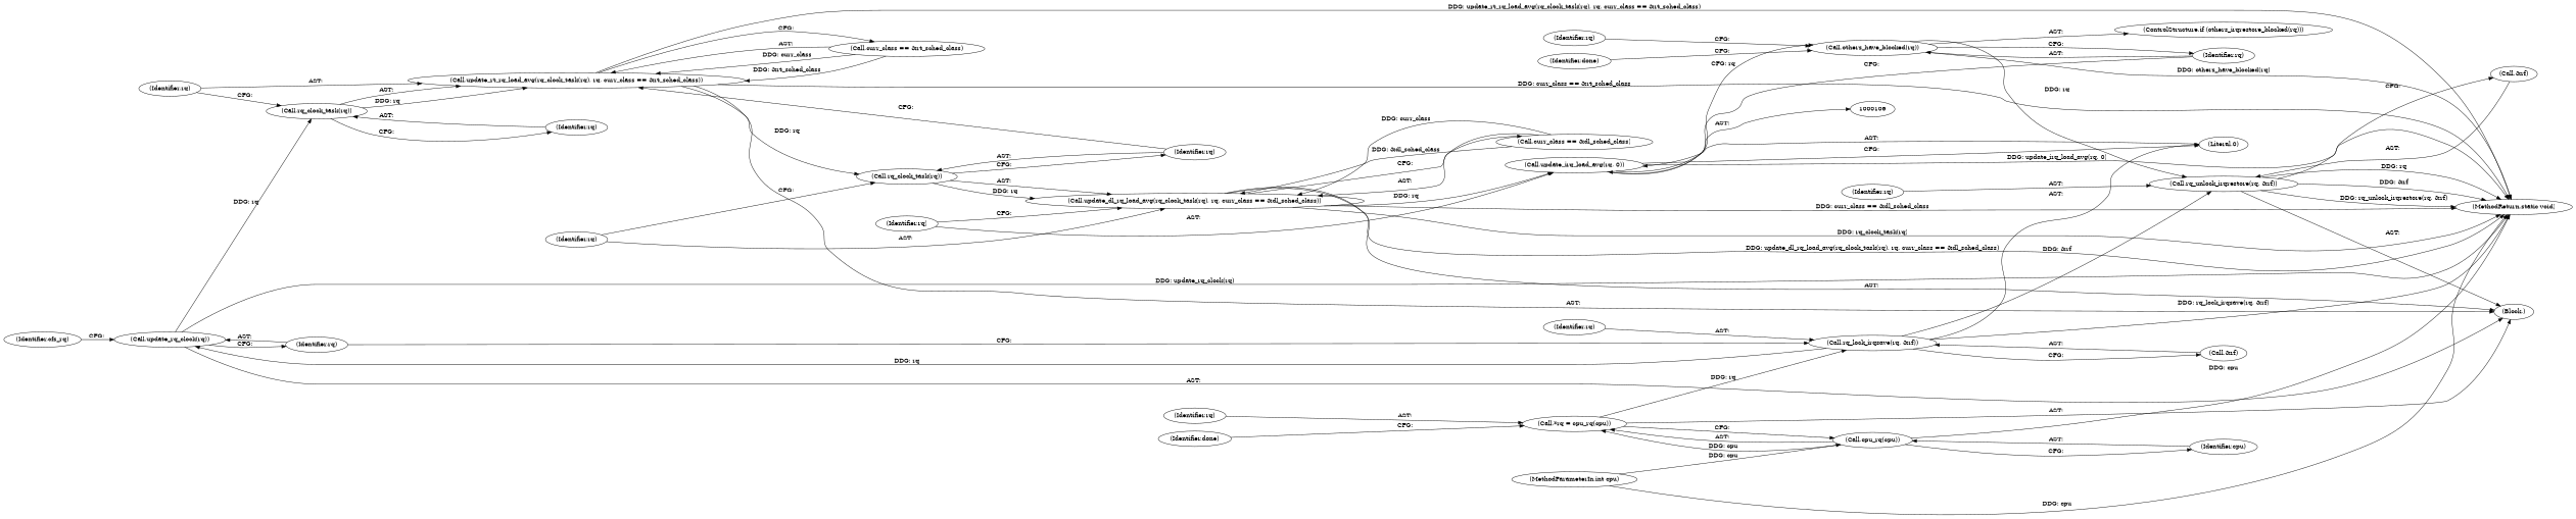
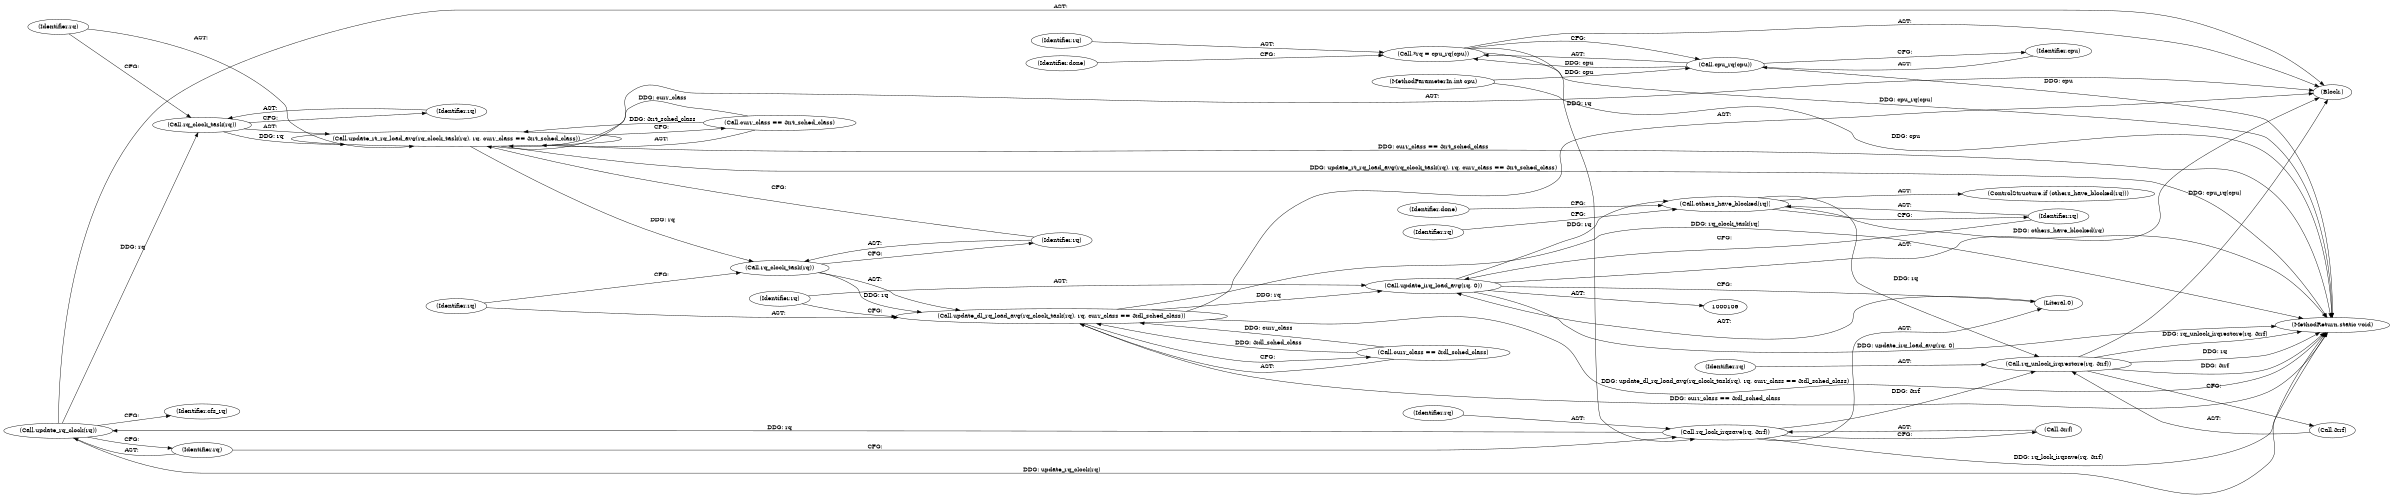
  digraph {
    rankdir=LR
    n1 [label="(Call,rq_clock_task(rq))"]
    n2 [label="(Call,update_rt_rq_load_avg(rq_clock_task(rq), rq, curr_class == &rt_sched_class))"]
    n3 [label="(Identifier,rq)"]
    n4 [label="(MethodReturn,static void)"]
    n5 [label="(Block,)"]
    n6 [label="(Call,rq_clock_task(rq))"]
    n7 [label="(Call,curr_class == &rt_sched_class)"]
    n8 [label="(Call,update_rq_clock(rq))"]
    n9 [label="(Identifier,rq)"]
    n10 [label="(Call,rq_lock_irqsave(rq, &rf))"]
    n11 [label="(Call,rq_unlock_irqrestore(rq, &rf))"]
    n12 [label="(Call,&rf)"]
    n13 [label="(Literal,0)"]
    n14 [label="(Call,&rf)"]
    n15 [label="(Call,*rq = cpu_rq(cpu))"]
    n16 [label="(Call,cpu_rq(cpu))"]
    n17 [label="(Identifier,cpu)"]
    n18 [label="(MethodParameterIn,int cpu)"]
    n19 [label="(Call,update_dl_rq_load_avg(rq_clock_task(rq), rq, curr_class == &dl_sched_class))"]
    n20 [label="(Identifier,rq)"]
    n21 [label="(Call,update_irq_load_avg(rq, 0))"]
    n22 [label="(Call,curr_class == &dl_sched_class)"]
    1000106
    n24 [label="(Call,others_have_blocked(rq))"]
    n25 [label="(Identifier,rq)"]
-   n26 [label="(ControlStructure,if (others_irqrestore_blocked(rq)))"]
+   n26 [label="(ControlStructure,if (others_have_blocked(rq)))"]
    n27 [label="(Identifier,done)"]
    n28 [label="(Identifier,rq)"]
    n29 [label="(Identifier,rq)"]
    n30 [label="(Identifier,rq)"]
    n31 [label="(Identifier,rq)"]
    n32 [label="(Identifier,done)"]
    n33 [label="(Identifier,cfs_rq)"]
    n34 [label="(Identifier,rq)"]
    n35 [label="(Identifier,rq)"]
    n36 [label="(Identifier,rq)"]
    n1 -> n2 [label="AST: "]
    n1 -> n2 [label="DDG: rq"]
    n1 -> n3 [label="CFG: "]
    n2 -> n4 [label="DDG: curr_class == &rt_sched_class"]
    n2 -> n4 [label="DDG: update_rt_rq_load_avg(rq_clock_task(rq), rq, curr_class == &rt_sched_class)"]
    n2 -> n5 [label="AST: "]
    n2 -> n6 [label="DDG: rq"]
    n2 -> n7 [label="CFG: "]
    n3 -> n1 [label="AST: "]
    n6 -> n19 [label="AST: "]
    n6 -> n19 [label="DDG: rq"]
    n6 -> n20 [label="CFG: "]
    n7 -> n2 [label="AST: "]
    n7 -> n2 [label="DDG: curr_class"]
    n7 -> n2 [label="DDG: &rt_sched_class"]
    n8 -> n1 [label="DDG: rq"]
    n8 -> n4 [label="DDG: update_rq_clock(rq)"]
    n8 -> n5 [label="AST: "]
    n8 -> n9 [label="CFG: "]
    n9 -> n8 [label="AST: "]
    n9 -> n10 [label="CFG: "]
    n10 -> n4 [label="DDG: rq_lock_irqsave(rq, &rf)"]
    n10 -> n8 [label="DDG: rq"]
    n10 -> n11 [label="DDG: &rf"]
    n10 -> n12 [label="CFG: "]
    n10 -> n13 [label="AST: "]
    n11 -> n4 [label="DDG: &rf"]
    n11 -> n4 [label="DDG: rq_unlock_irqrestore(rq, &rf)"]
    n11 -> n4 [label="DDG: rq"]
-   n11 -> n5 [label="AST: "]
+   n11 -> n5 [label="DDG: cpu_rq(cpu)"]
    n11 -> n14 [label="CFG: "]
    n12 -> n10 [label="AST: "]
    n13 -> n21 [label="AST: "]
    n14 -> n11 [label="AST: "]
+   n15 -> n4 [label="DDG: cpu_rq(cpu)"]
    n15 -> n5 [label="AST: "]
    n15 -> n10 [label="DDG: rq"]
    n15 -> n16 [label="CFG: "]
    n16 -> n4 [label="DDG: cpu"]
    n16 -> n15 [label="AST: "]
    n16 -> n15 [label="DDG: cpu"]
    n16 -> n17 [label="CFG: "]
    n17 -> n16 [label="AST: "]
    n18 -> n4 [label="DDG: cpu"]
    n18 -> n16 [label="DDG: cpu"]
    n19 -> n4 [label="DDG: update_dl_rq_load_avg(rq_clock_task(rq), rq, curr_class == &dl_sched_class)"]
    n19 -> n4 [label="DDG: curr_class == &dl_sched_class"]
    n19 -> n4 [label="DDG: rq_clock_task(rq)"]
    n19 -> n5 [label="AST: "]
    n19 -> n21 [label="DDG: rq"]
    n19 -> n22 [label="CFG: "]
    n20 -> n2 [label="CFG: "]
    n20 -> n6 [label="AST: "]
    n21 -> n4 [label="DDG: update_irq_load_avg(rq, 0)"]
+   n21 -> n5 [label="AST: "]
    n21 -> n13 [label="CFG: "]
    n21 -> 1000106 [label="AST: "]
-   n21 -> n24 [label="CFG: rq"]
+   n21 -> n24 [label="DDG: rq"]
    n22 -> n19 [label="AST: "]
    n22 -> n19 [label="DDG: curr_class"]
    n22 -> n19 [label="DDG: &dl_sched_class"]
    n24 -> n4 [label="DDG: others_have_blocked(rq)"]
    n24 -> n11 [label="DDG: rq"]
    n24 -> n25 [label="CFG: "]
    n24 -> n26 [label="AST: "]
    n25 -> n21 [label="CFG: "]
    n25 -> n24 [label="AST: "]
    n27 -> n24 [label="CFG: "]
    n28 -> n15 [label="AST: "]
    n29 -> n11 [label="AST: "]
    n30 -> n1 [label="CFG: "]
    n30 -> n2 [label="AST: "]
    n31 -> n24 [label="CFG: "]
    n32 -> n15 [label="CFG: "]
-   n33 -> n8 [label="CFG: "]
+   n8 -> n33 [label="CFG: "]
    n34 -> n6 [label="CFG: "]
    n34 -> n19 [label="AST: "]
    n35 -> n10 [label="AST: "]
    n36 -> n19 [label="CFG: "]
    n36 -> n21 [label="AST: "]
  }
